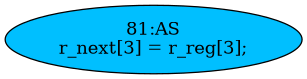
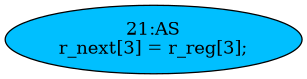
  strict digraph {
-   n1 [ast="<pyverilog.vparser.ast.Assign object at 0x7f218c0ee250>" def_var="['r_next']" fillcolor=deepskyblue label="81:AS\nr_next[3] = r_reg[3];" statements="[]" style=filled typ=Assign use_var="['r_reg']"]
+   n1 [ast="<pyverilog.vparser.ast.Assign object at 0x7f218c0ee250>" def_var="['r_next']" fillcolor=deepskyblue label="21:AS\nr_next[3] = r_reg[3];" statements="[]" style=filled typ=Assign use_var="['r_reg']"]
  }
